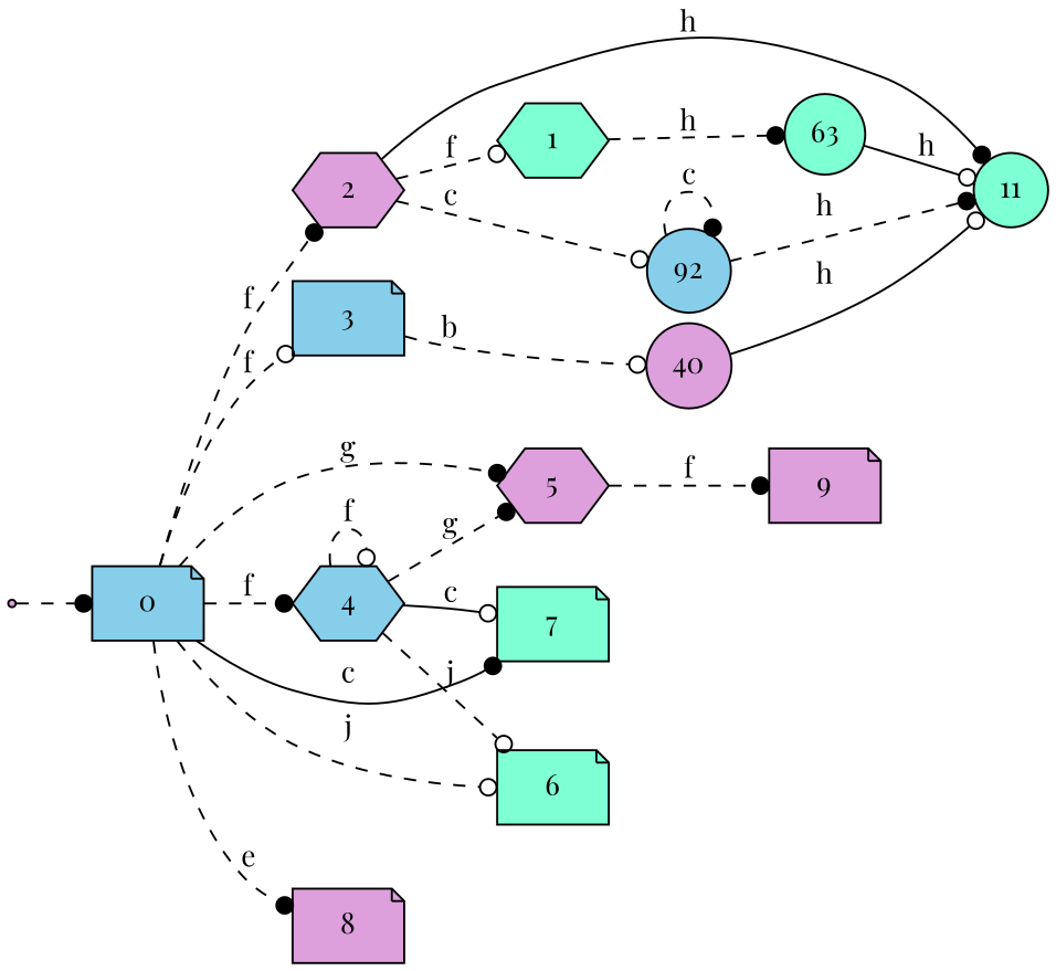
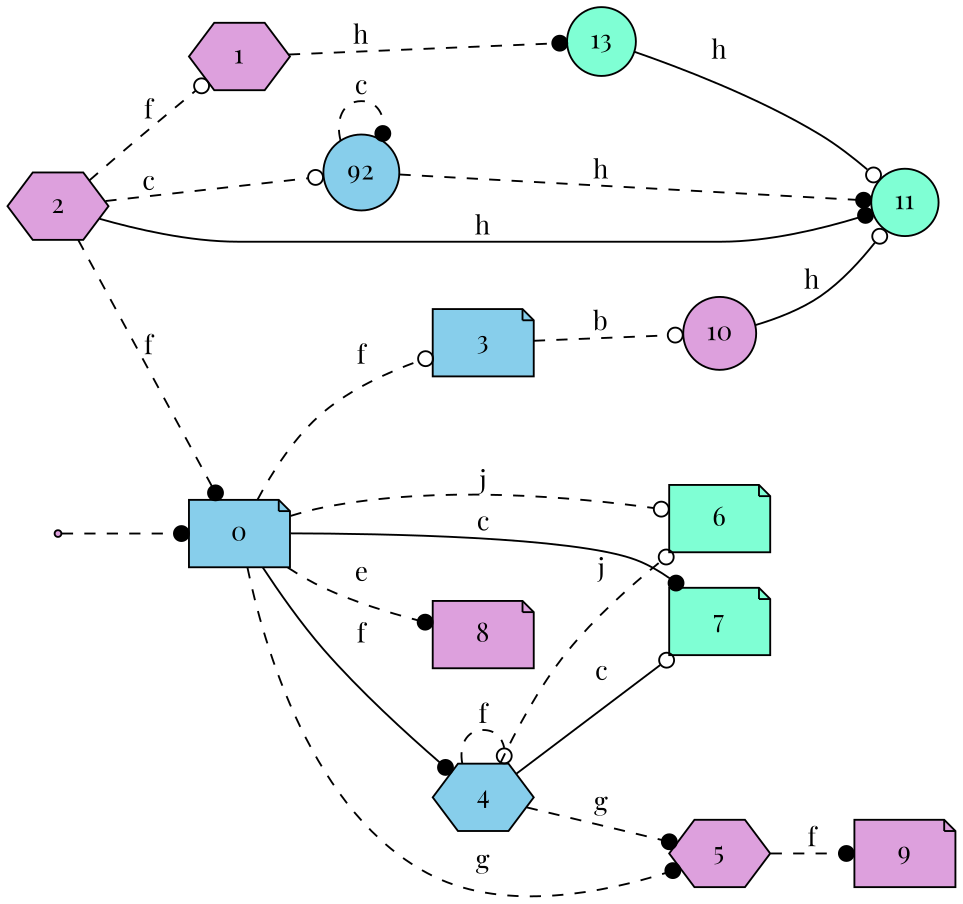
  digraph {
    fontname="Playfair Display"
    rankdir=LR
    node [fillcolor=plum fontname="Playfair Display" shape=note style=filled]
    edge [arrowhead=dot fontname="Playfair Display" style=dashed]
    dummy0 [shape=point]
    0 [fillcolor=skyblue]
    2 [shape=hexagon]
    3 [fillcolor=skyblue]
    4 [fillcolor=skyblue shape=hexagon]
    5 [shape=hexagon]
    6 [fillcolor=aquamarine]
    7 [fillcolor=aquamarine]
    8
-   1 [fillcolor=aquamarine shape=hexagon]
-   13 [fillcolor=aquamarine shape=circle label=63]
+   1 [shape=hexagon]
+   13 [fillcolor=aquamarine shape=circle]
    11 [fillcolor=aquamarine shape=circle]
    n13 [fillcolor=skyblue label=92 shape=circle]
-   10 [shape=circle label=40]
+   10 [shape=circle]
    9
    dummy0 -> 0
-   0 -> 2 [label=f]
+   2 -> 0 [label=f]
    0 -> 3 [arrowhead=odot label=f]
-   0 -> 4 [label=f]
+   0 -> 4 [label=f style=solid]
    0 -> 5 [label=g]
    0 -> 6 [arrowhead=odot label=j]
    0 -> 7 [label=c style=solid]
    0 -> 8 [label=e]
    2 -> 1 [arrowhead=odot label=f]
    2 -> 11 [label=h style=solid]
    2 -> n13 [arrowhead=odot label=c]
    3 -> 10 [arrowhead=odot label=b]
    4 -> 4 [arrowhead=odot label=f]
    4 -> 5 [label=g]
    4 -> 6 [arrowhead=odot label=j]
    4 -> 7 [arrowhead=odot label=c style=solid]
    5 -> 9 [label=f]
    1 -> 13 [label=h]
    13 -> 11 [arrowhead=odot label=h style=solid]
    n13 -> 11 [label=h]
    n13 -> n13 [label=c]
    10 -> 11 [arrowhead=odot label=h style=solid]
  }
